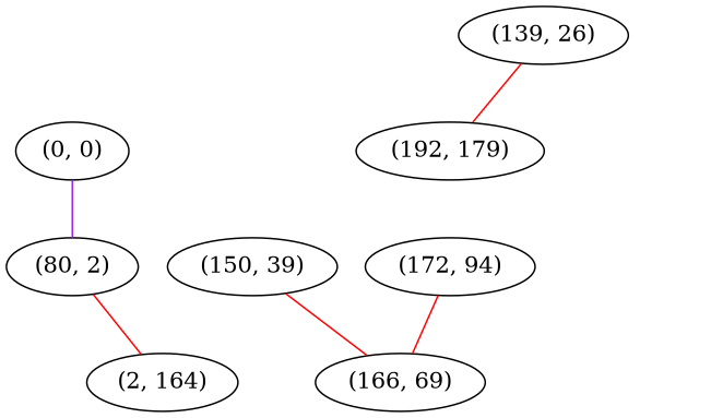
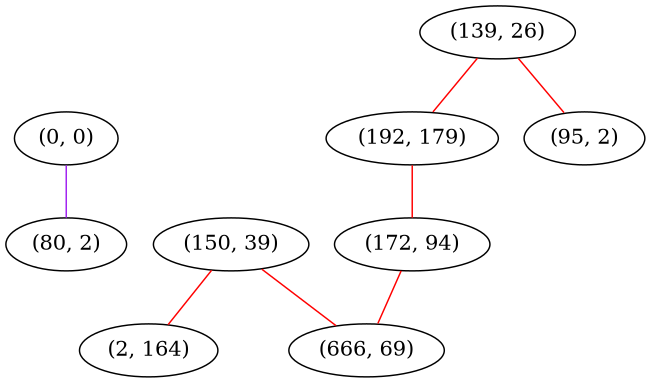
  graph {
    edge [color=red weight=1]
    "(0, 0)"
    "(80, 2)"
    "(2, 164)"
    "(192, 179)"
    "(172, 94)"
-   "(166, 69)"
+   "(166, 69)" [label="(666, 69)"]
    "(139, 26)"
+   "(95, 2)"
    "(150, 39)"
    "(0, 0)" -- "(80, 2)" [color=purple weight=4]
-   "(80, 2)" -- "(2, 164)"
+   "(150, 39)" -- "(2, 164)"
+   "(192, 179)" -- "(172, 94)"
    "(172, 94)" -- "(166, 69)"
    "(139, 26)" -- "(192, 179)"
+   "(139, 26)" -- "(95, 2)"
    "(150, 39)" -- "(166, 69)"
  }
